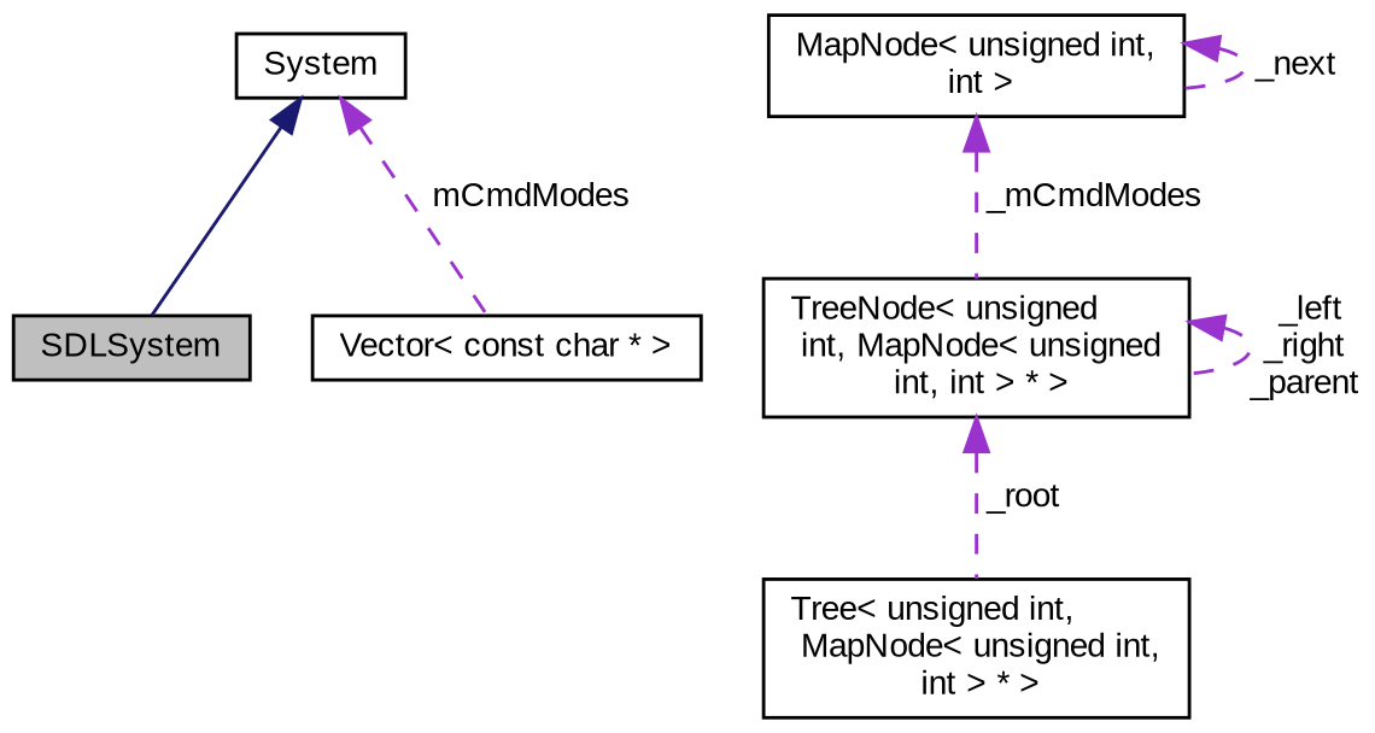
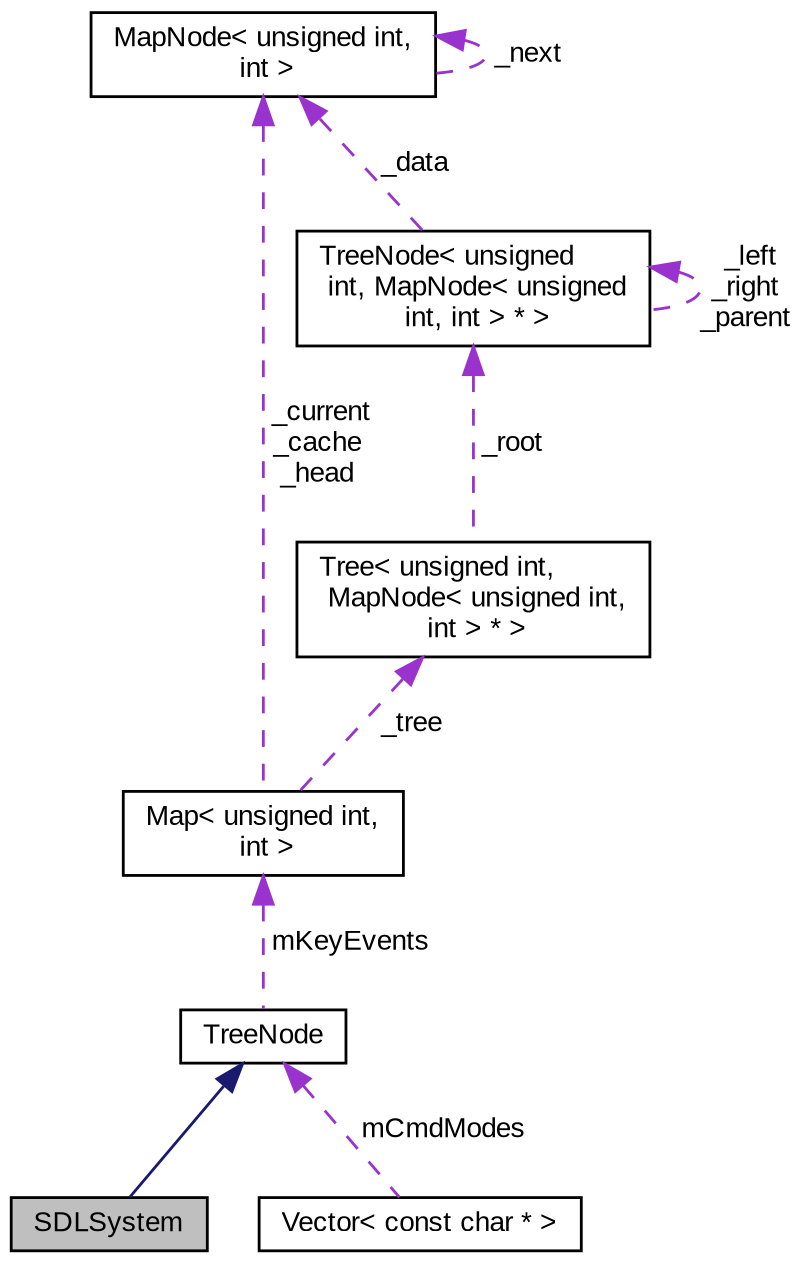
  digraph {
    fontname="Liberation Sans"
    node [color=black fillcolor=white fontname="Liberation Sans" fontsize=10 shape=record style=filled]
    edge [color=darkorchid3 dir=back fontname="Liberation Sans" fontsize=10 labelfontname=Helvetica labelfontsize=10 style=dashed]
    n1 [fillcolor=grey75 fontcolor=black height=0.2 label=SDLSystem width=0.4]
-   n2 [height=0.2 label=System width=0.4]
+   n2 [height=0.2 label=TreeNode width=0.4]
    n3 [height=0.2 label="Vector\< const char * \>" width=0.4]
+   n4 [height=0.2 label="Map\< unsigned int,\l int \>" width=0.4]
    n5 [height=0.2 label="MapNode\< unsigned int,\l int \>" width=0.4]
    n6 [height=0.2 label="TreeNode\< unsigned\l int, MapNode\< unsigned\l int, int \> * \>" width=0.4]
    n7 [height=0.2 label="Tree\< unsigned int,\l MapNode\< unsigned int,\l int \> * \>" width=0.4]
    n2 -> n1 [color=midnightblue style=solid]
    n2 -> n3 [label=" mCmdModes"]
+   n4 -> n2 [label=" mKeyEvents"]
+   n5 -> n4 [label=" _current\n_cache\n_head"]
    n5 -> n5 [label=" _next"]
-   n5 -> n6 [label=" _mCmdModes"]
+   n5 -> n6 [label=" _data"]
    n6 -> n6 [label=" _left\n_right\n_parent"]
    n6 -> n7 [label=" _root"]
+   n7 -> n4 [label=" _tree"]
  }
